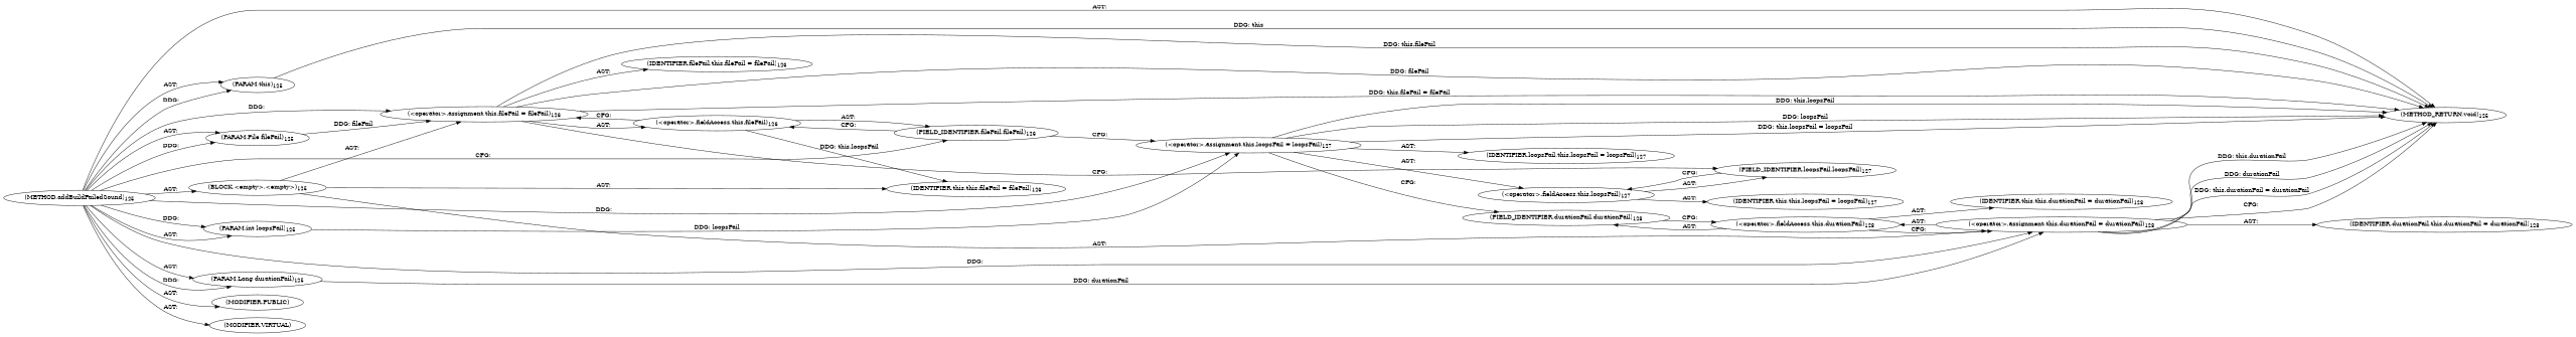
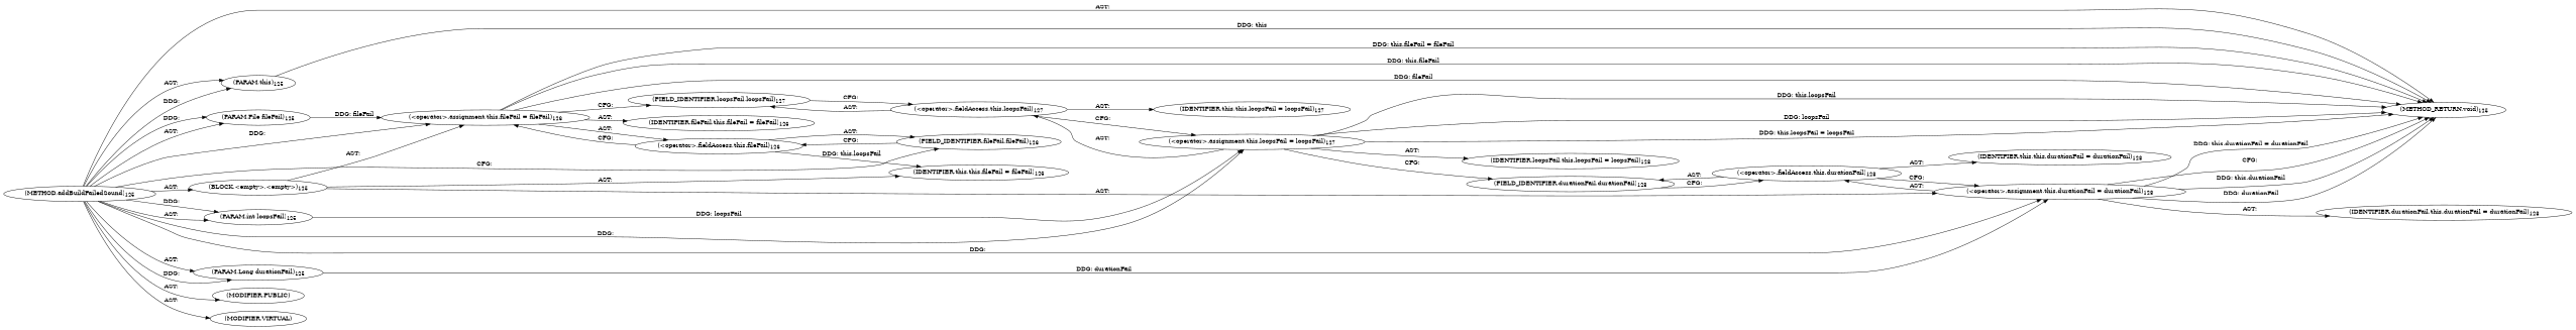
  digraph {
    rankdir=LR
    n1 [label=<(METHOD,addBuildFailedSound)<SUB>125</SUB>>]
    n2 [label=<(PARAM,this)<SUB>125</SUB>>]
    n3 [label=<(PARAM,File fileFail)<SUB>125</SUB>>]
    n4 [label=<(PARAM,int loopsFail)<SUB>125</SUB>>]
    n5 [label=<(PARAM,Long durationFail)<SUB>125</SUB>>]
    n6 [label=<(BLOCK,&lt;empty&gt;,&lt;empty&gt;)<SUB>125</SUB>>]
    n7 [label=<(&lt;operator&gt;.assignment,this.fileFail = fileFail)<SUB>126</SUB>>]
    n8 [label=<(FIELD_IDENTIFIER,fileFail,fileFail)<SUB>126</SUB>>]
    n9 [label=<(&lt;operator&gt;.assignment,this.loopsFail = loopsFail)<SUB>127</SUB>>]
    n10 [label=<(&lt;operator&gt;.assignment,this.durationFail = durationFail)<SUB>128</SUB>>]
    n11 [label=<(MODIFIER,PUBLIC)>]
    n12 [label=<(MODIFIER,VIRTUAL)>]
    n13 [label=<(METHOD_RETURN,void)<SUB>125</SUB>>]
    n14 [label=<(IDENTIFIER,this,this.fileFail = fileFail)<SUB>126</SUB>>]
    n15 [label=<(&lt;operator&gt;.fieldAccess,this.fileFail)<SUB>126</SUB>>]
    n16 [label=<(IDENTIFIER,fileFail,this.fileFail = fileFail)<SUB>126</SUB>>]
    n17 [label=<(FIELD_IDENTIFIER,loopsFail,loopsFail)<SUB>127</SUB>>]
    n18 [label=<(&lt;operator&gt;.fieldAccess,this.loopsFail)<SUB>127</SUB>>]
-   n19 [label=<(IDENTIFIER,loopsFail,this.loopsFail = loopsFail)<SUB>127</SUB>>]
+   n19 [label=<(IDENTIFIER,loopsFail,this.loopsFail = loopsFail)<SUB>128</SUB>>]
    n20 [label=<(FIELD_IDENTIFIER,durationFail,durationFail)<SUB>128</SUB>>]
    n21 [label=<(&lt;operator&gt;.fieldAccess,this.durationFail)<SUB>128</SUB>>]
    n22 [label=<(IDENTIFIER,durationFail,this.durationFail = durationFail)<SUB>128</SUB>>]
    n23 [label=<(IDENTIFIER,this,this.loopsFail = loopsFail)<SUB>127</SUB>>]
    n24 [label=<(IDENTIFIER,this,this.durationFail = durationFail)<SUB>128</SUB>>]
    n1 -> n2 [label="AST: "]
    n1 -> n2 [label="DDG: "]
    n1 -> n3 [label="AST: "]
    n1 -> n3 [label="DDG: "]
    n1 -> n4 [label="AST: "]
    n1 -> n4 [label="DDG: "]
    n1 -> n5 [label="AST: "]
    n1 -> n5 [label="DDG: "]
    n1 -> n6 [label="AST: "]
    n1 -> n7 [label="DDG: "]
    n1 -> n8 [label="CFG: "]
    n1 -> n9 [label="DDG: "]
    n1 -> n10 [label="DDG: "]
    n1 -> n11 [label="AST: "]
    n1 -> n12 [label="AST: "]
    n1 -> n13 [label="AST: "]
    n2 -> n13 [label="DDG: this"]
    n3 -> n7 [label="DDG: fileFail"]
    n4 -> n9 [label="DDG: loopsFail"]
    n5 -> n10 [label="DDG: durationFail"]
    n6 -> n7 [label="AST: "]
    n6 -> n10 [label="AST: "]
    n6 -> n14 [label="AST: "]
    n7 -> n13 [label="DDG: this.fileFail"]
    n7 -> n13 [label="DDG: fileFail"]
    n7 -> n13 [label="DDG: this.fileFail = fileFail"]
    n7 -> n15 [label="AST: "]
    n7 -> n16 [label="AST: "]
    n7 -> n17 [label="CFG: "]
    n8 -> n15 [label="CFG: "]
    n9 -> n13 [label="DDG: this.loopsFail"]
    n9 -> n13 [label="DDG: loopsFail"]
    n9 -> n13 [label="DDG: this.loopsFail = loopsFail"]
    n9 -> n18 [label="AST: "]
    n9 -> n19 [label="AST: "]
    n9 -> n20 [label="CFG: "]
    n10 -> n13 [label="CFG: "]
    n10 -> n13 [label="DDG: this.durationFail"]
    n10 -> n13 [label="DDG: durationFail"]
    n10 -> n13 [label="DDG: this.durationFail = durationFail"]
    n10 -> n21 [label="AST: "]
    n10 -> n22 [label="AST: "]
    n15 -> n7 [label="CFG: "]
    n15 -> n8 [label="AST: "]
    n15 -> n14 [label="DDG: this.loopsFail"]
    n17 -> n18 [label="CFG: "]
-   n8 -> n9 [label="CFG: "]
+   n18 -> n9 [label="CFG: "]
    n18 -> n17 [label="AST: "]
    n18 -> n23 [label="AST: "]
    n20 -> n21 [label="CFG: "]
    n21 -> n10 [label="CFG: "]
    n21 -> n20 [label="AST: "]
    n21 -> n24 [label="AST: "]
  }
